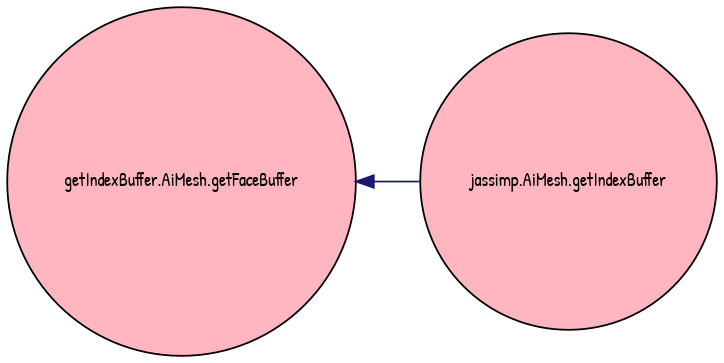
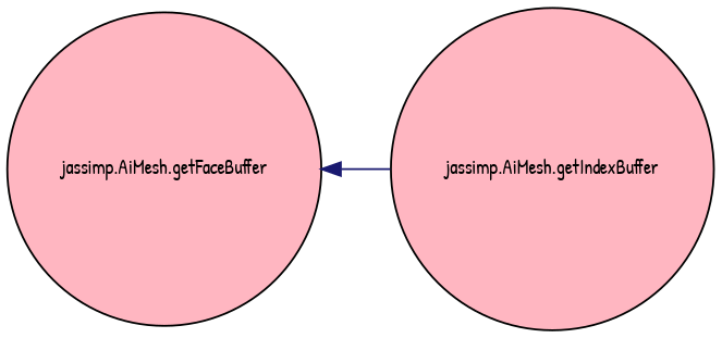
  digraph {
    rankdir=LR
    fontname="Patrick Hand"
    node [color=black fillcolor=lightpink fontname="Patrick Hand" fontsize=10 shape=circle style=filled]
-   n1 [fontcolor=black height=0.2 label="getIndexBuffer.AiMesh.getFaceBuffer" width=0.4]
+   n1 [fontcolor=black height=0.2 label="jassimp.AiMesh.getFaceBuffer" width=0.4]
    n2 [height=0.2 label="jassimp.AiMesh.getIndexBuffer" width=0.4]
    n1 -> n2 [color=midnightblue dir=back fontname="Patrick Hand" fontsize=10 labelfontname=Helvetica labelfontsize=10 style=solid]
  }
